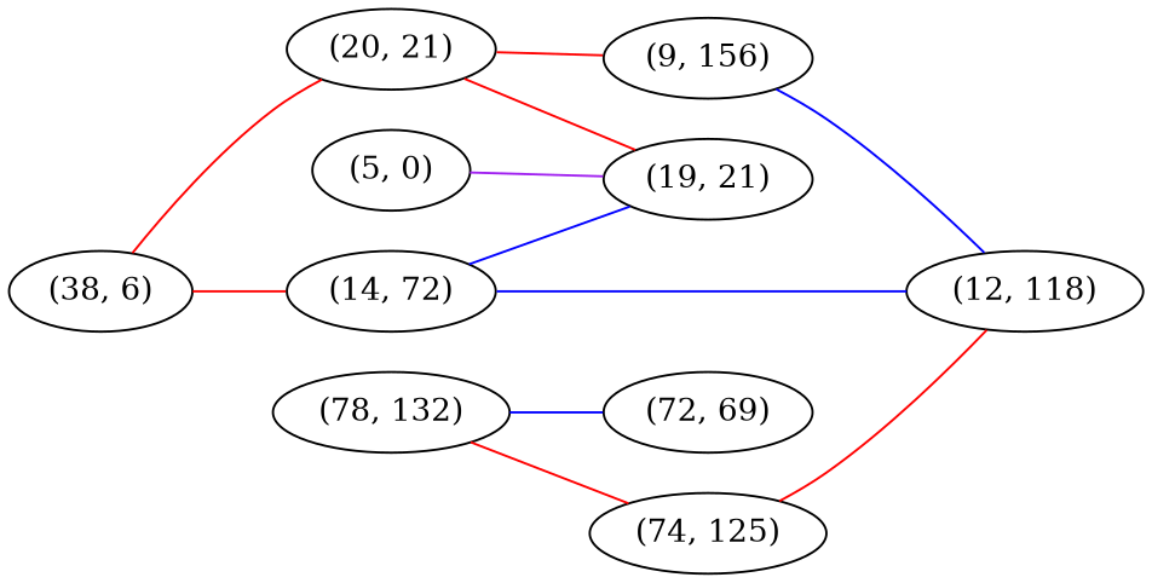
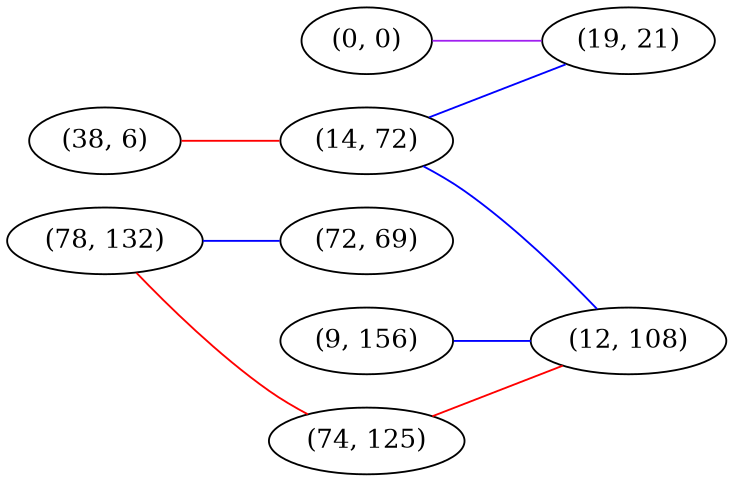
  graph {
    rankdir=LR
    edge [color=red weight=1]
-   "(0, 0)" [label="(5, 0)"]
+   "(0, 0)"
    "(19, 21)"
    "(38, 6)"
-   "(20, 21)"
    "(14, 72)"
    n6 [label="(9, 156)"]
-   "(12, 118)"
+   "(12, 118)" [label="(12, 108)"]
    "(78, 132)"
    "(74, 125)"
    "(72, 69)"
    "(0, 0)" -- "(19, 21)" [color=purple weight=4]
-   "(38, 6)" -- "(20, 21)"
    "(38, 6)" -- "(14, 72)" [weight=3]
-   "(20, 21)" -- "(19, 21)"
-   "(20, 21)" -- n6
    "(14, 72)" -- "(19, 21)" [color=blue weight=3]
    "(14, 72)" -- "(12, 118)" [color=blue weight=3]
    n6 -- "(12, 118)" [color=blue weight=3]
    "(78, 132)" -- "(74, 125)"
    "(78, 132)" -- "(72, 69)" [color=blue weight=3]
    "(74, 125)" -- "(12, 118)"
  }
